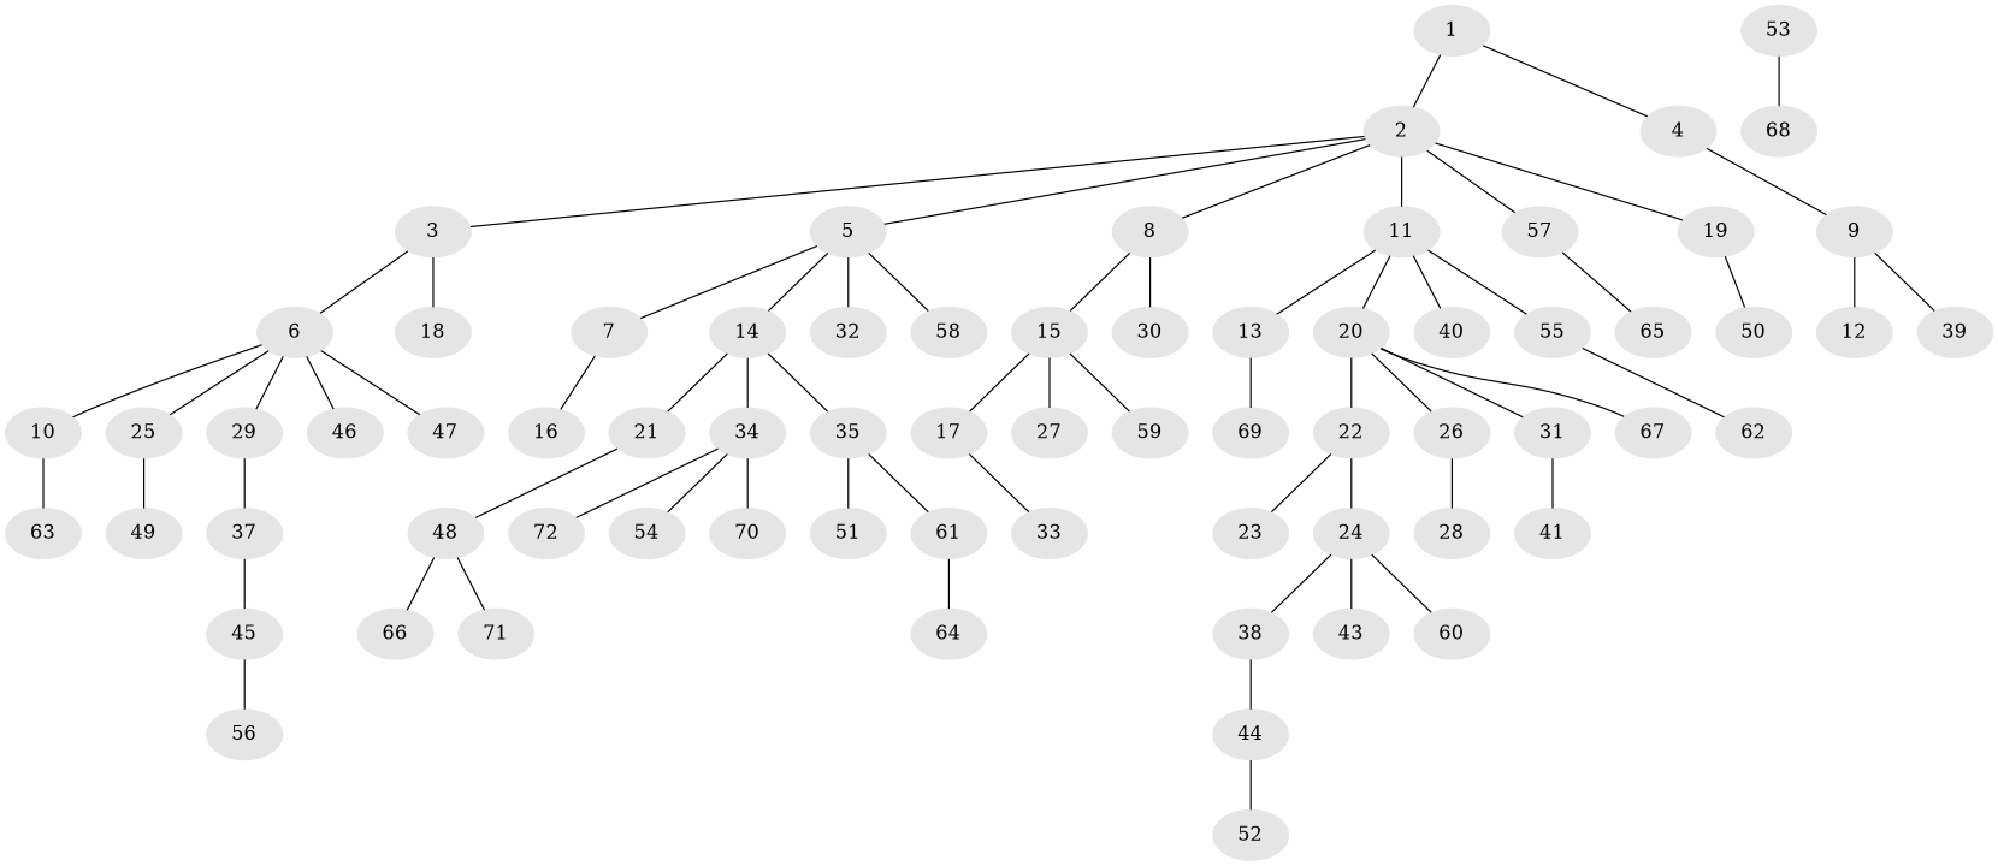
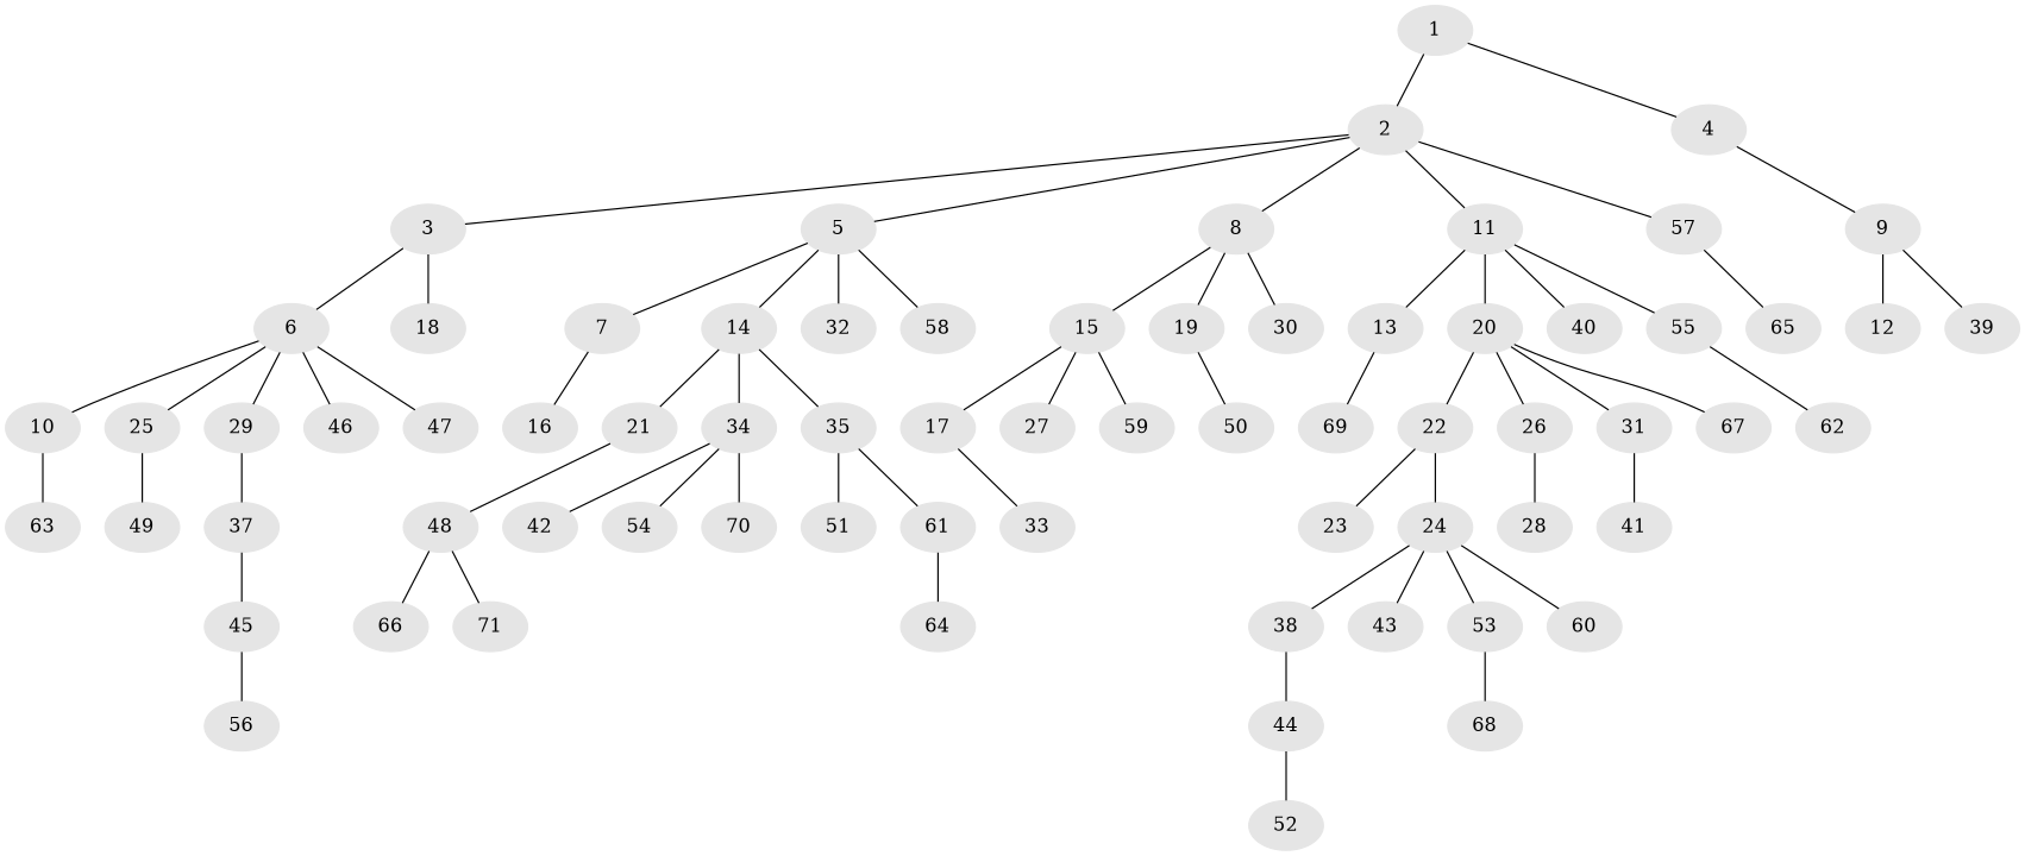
  graph {
    node [color=gray90 style=filled]
    1
    2
    4
    3
    5
    8
    11
    57
    9
    6
    18
    7
    14
    32
    58
    15
    19
    30
    13
    20
    40
    55
    65
    10
    25
    29
    46
    47
    12
    39
    16
    21
    34
    35
    63
    49
    37
    17
    27
    59
    50
    69
    22
    26
    31
    67
    62
    48
-   42 [label=72]
+   42
    54
    70
    51
    61
    33
    23
    24
    28
    41
    66
    71
    38
    43
    53
    60
    44
    68
    45
    64
    56
    52
    1 -- 2
    1 -- 4
    2 -- 3
    2 -- 5
    2 -- 8
    2 -- 11
    2 -- 57
    4 -- 9
    3 -- 6
    3 -- 18
    5 -- 7
    5 -- 14
    5 -- 32
    5 -- 58
    8 -- 15
-   2 -- 19
+   8 -- 19
    8 -- 30
    11 -- 13
    11 -- 20
    11 -- 40
    11 -- 55
    57 -- 65
    9 -- 12
    9 -- 39
    6 -- 10
    6 -- 25
    6 -- 29
    6 -- 46
    6 -- 47
    7 -- 16
    14 -- 21
    14 -- 34
    14 -- 35
    15 -- 17
    15 -- 27
    15 -- 59
    19 -- 50
    13 -- 69
    20 -- 22
    20 -- 26
    20 -- 31
    20 -- 67
    55 -- 62
    10 -- 63
    25 -- 49
    29 -- 37
    21 -- 48
    34 -- 42
    34 -- 54
    34 -- 70
    35 -- 51
    35 -- 61
    37 -- 45
    17 -- 33
    22 -- 23
    22 -- 24
    26 -- 28
    31 -- 41
    48 -- 66
    48 -- 71
    61 -- 64
    24 -- 38
    24 -- 43
+   24 -- 53
    24 -- 60
    38 -- 44
    53 -- 68
    44 -- 52
    45 -- 56
  }
